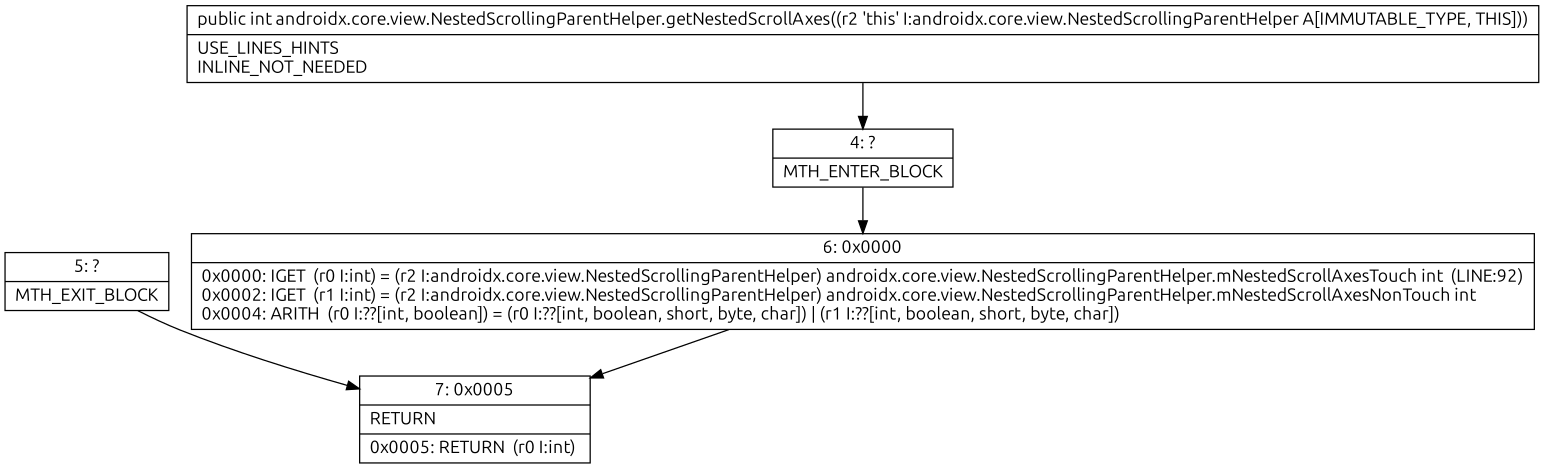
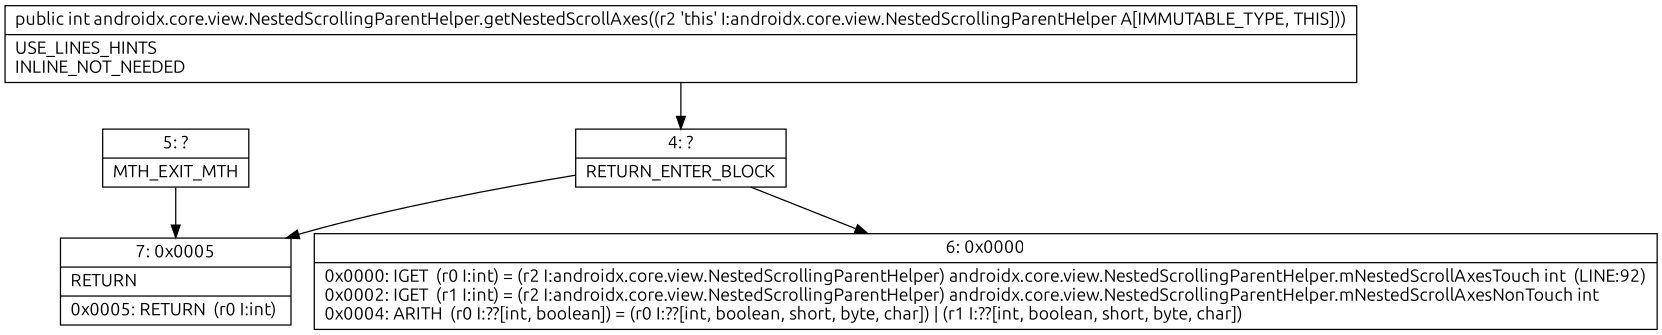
  digraph {
    fontname=Ubuntu
    node [fontname=Ubuntu shape=record]
    edge [fontname=Ubuntu]
-   n1 [label="{4\:\ ?|MTH_ENTER_BLOCK\l}"]
+   n1 [label="{4\:\ ?|RETURN_ENTER_BLOCK\l}"]
    n2 [label="{6\:\ 0x0000|0x0000: IGET  (r0 I:int) = (r2 I:androidx.core.view.NestedScrollingParentHelper) androidx.core.view.NestedScrollingParentHelper.mNestedScrollAxesTouch int  (LINE:92)\l0x0002: IGET  (r1 I:int) = (r2 I:androidx.core.view.NestedScrollingParentHelper) androidx.core.view.NestedScrollingParentHelper.mNestedScrollAxesNonTouch int \l0x0004: ARITH  (r0 I:??[int, boolean]) = (r0 I:??[int, boolean, short, byte, char]) \| (r1 I:??[int, boolean, short, byte, char]) \l}"]
    n3 [label="{7\:\ 0x0005|RETURN\l|0x0005: RETURN  (r0 I:int) \l}"]
-   n4 [label="{5\:\ ?|MTH_EXIT_BLOCK\l}"]
+   n4 [label="{5\:\ ?|MTH_EXIT_MTH\l}"]
    n5 [label="{public int androidx.core.view.NestedScrollingParentHelper.getNestedScrollAxes((r2 'this' I:androidx.core.view.NestedScrollingParentHelper A[IMMUTABLE_TYPE, THIS]))  | USE_LINES_HINTS\lINLINE_NOT_NEEDED\l}"]
    n1 -> n2
-   n2 -> n3
+   n1 -> n3
    n4 -> n3
    n5 -> n1
  }
